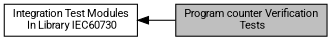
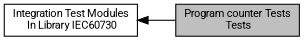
  digraph {
    rankdir=LR
    fontname=Roboto
    node [color=black fontname=Roboto fontsize=10 shape=box style=filled]
-   n1 [fillcolor=grey75 fontcolor=black height=0.2 label="Program counter Verification\l Tests" width=0.4]
+   n1 [fillcolor=grey75 fontcolor=black height=0.2 label="Program counter Tests\l Tests" width=0.4]
    n2 [fillcolor=white height=0.2 label="Integration Test Modules\l In Library IEC60730" width=0.4]
    n2 -> n1 [dir=back fontname=Roboto fontsize=10 labelfontname=Helvetica labelfontsize=10 shape=plaintext style=solid]
  }
